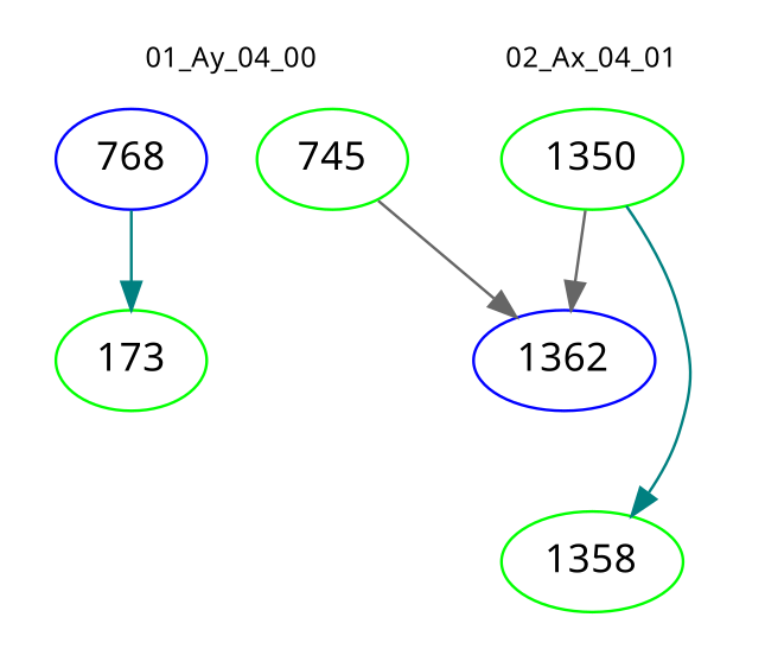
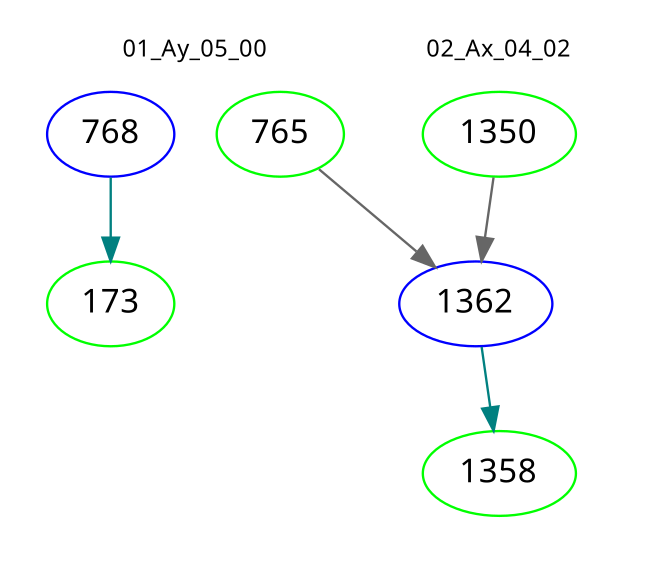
  digraph {
    fontname="Noto Sans"
    node [color=green fontname="Noto Sans"]
    edge [color=gray40 fontname="Noto Sans"]
-   n1 [label=745]
+   n1 [label=765]
    n2 [color=blue label=768]
    n3 [label=173]
    n4 [label=1350]
    n5 [color=blue label=1362]
    n6 [label=1358]
    subgraph cluster_1 {
      color=white
      fontsize=10
-     label="01_Ay_04_00"
+     label="01_Ay_05_00"
      n1
      n2
      n3
    }
    subgraph cluster_2 {
      color=white
      fontsize=10
-     label="02_Ax_04_01"
+     label="02_Ax_04_02"
      n4
      n5
      n6
    }
    n1 -> n5
    n2 -> n3 [color=teal]
    n4 -> n5
-   n4 -> n6 [color=teal]
+   n5 -> n6 [color=teal]
  }
